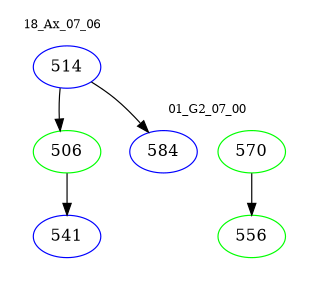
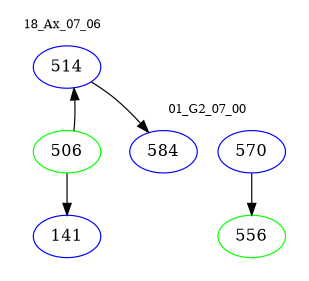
  digraph {
    node [color=blue]
    edge [color=black]
    n1 [label=514]
    n2 [color=green label=506]
-   n3 [label=541]
-   n4 [color=green label=570]
+   n3 [label=141]
+   n4 [label=570]
    n5 [color=green label=556]
    n6 [label=584]
    subgraph cluster_1 {
      color=white
      fontsize=10
      label="18_Ax_07_06"
      n1
      n2
      n3
    }
    subgraph cluster_2 {
      color=white
      fontsize=10
      label="01_G2_07_00"
      n4
      n5
      n6
    }
-   n1 -> n2
+   n2 -> n1
    n1 -> n6
    n2 -> n3
    n4 -> n5
  }
